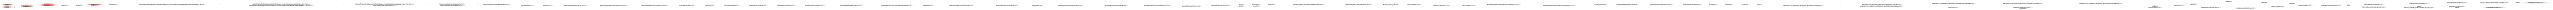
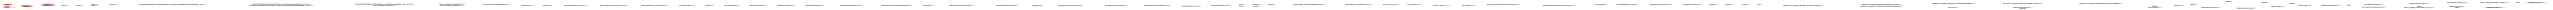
  digraph {
    rankdir=LR
    node [color=gray40 fillcolor=white shape=octagon style=filled]
    edge [arrowhead=tee style=dotted]
    n1 [color=darkgreen label="EasyMock.expect(taskMaster.getTaskRunner()).andReturn(Optional.of(taskRunner)).anyTimes()@@@23@@@['1', '1', '1']"]
    n2 [color=teal label="EasyMock.expect(taskRunner.getRunningTasks()).andReturn(Collections.EMPTY_LIST).anyTimes()@@@24@@@['1', '1', '1']"]
    n3 [color=brown label="EasyMock.expect(taskStorage.getActiveTasksByDatasource(DATASOURCE)).andReturn(ImmutableList.of()).anyTimes()@@@25@@@['1', '1', '1']" shape=trapezium]
    n4 [color=teal label="EasyMock.expect(taskClient.getStatusAsync(EasyMock.anyString())).andReturn(Futures.immediateFuture(SeekableStreamIndexTaskRunner.Status.NOT_STARTED)).anyTimes()@@@26@@@['1', '1', '1']"]
    n5 [color=brown label="Task successfulTask0 = phaseTwoTasks.get(0)@@@27@@@['1', '1', '1']"]
    n6 [color=darkgreen label="EasyMock.expect(supervisorRecordSupplier.getEarliestSequenceNumber(EasyMock.anyObject())).andReturn(\"0\").anyTimes()@@@16@@@['1', '1', '1']"]
    n7 [color=brown label="EasyMock.expect(supervisorRecordSupplier.getLatestSequenceNumber(new StreamPartition<>(STREAM,SHARD_ID2))).andReturn(\"200\").anyTimes()@@@18@@@['1', '1', '1']"]
    n8 [color=teal label="EasyMock.expect(supervisorRecordSupplier.getLatestSequenceNumber(new StreamPartition<>(STREAM,SHARD_ID1))).andReturn(\"200\").anyTimes()@@@17@@@['0', '0', '1']"]
    n9 [color=darkgreen label="supervisorRecordSupplier.seek(EasyMock.anyObject(),EasyMock.anyString())@@@19@@@['1', '1', '1']"]
    n10 [label="EasyMock.reset(taskClient)@@@39@@@['1', '1', '1']"]
    n11 [label="EasyMock.expect(taskClient.getStatusAsync(EasyMock.anyString())).andReturn(Futures.immediateFuture(SeekableStreamIndexTaskRunner.Status.NOT_STARTED)).anyTimes()@@@40@@@['1', '1', '1']" shape=trapezium]
    n12 [color=brown label="EasyMock.expect(taskClient.getStartTimeAsync(EasyMock.anyString())).andReturn(Futures.immediateFuture(DateTimes.nowUtc())).anyTimes()@@@41@@@['1', '1', '1']"]
    n13 [color=darkgreen fillcolor=tomato label="EasyMock.reset(taskStorage)@@@4@@@['1', '1', '1']" shape=trapezium]
    n14 [color=darkgreen label="EasyMock.reset(taskQueue)@@@5@@@['1', '1', '1']" shape=trapezium]
    n15 [color=brown label="EasyMock.reset(taskClient)@@@6@@@['1', '1', '1']"]
    n16 [label="Assert.assertEquals((Integer)1,group1Config.getTaskGroupId())@@@66@@@['0', '0', '1']"]
    n17 [color=teal label="Assert.assertEquals(group0ExpectedStartSequenceNumbers,group0Config.getStartSequenceNumbers())@@@67@@@['1', '0', '1']"]
    n18 [color=brown label="Assert.assertEquals(group0ExpectedEndSequenceNumbers,group0Config.getEndSequenceNumbers())@@@68@@@['1', '0', '1']"]
    n19 [color=teal label="Map<Integer,Set<String>> expectedPartitionGroups = ImmutableMap.of(0,ImmutableSet.of(SHARD_ID2),1,ImmutableSet.of())@@@58@@@['0', '1', '0']" shape=trapezium]
    n20 [label="verifyAll()@@@37@@@['1', '1', '1']" shape=trapezium]
    n21 [color=darkgreen label="EasyMock.reset(taskStorage)@@@38@@@['1', '1', '1']" shape=trapezium]
    n22 [color=darkgreen label="supervisor.runInternal()@@@36@@@['1', '1', '1']"]
    n23 [label="EasyMock.replay(taskClient)@@@55@@@['1', '1', '1']" shape=trapezium]
    n24 [color=brown label="supervisor.runInternal()@@@56@@@['1', '1', '1']" shape=trapezium]
    n25 [color=brown label="verifyAll()@@@57@@@['1', '1', '1']" shape=trapezium]
    n26 [color=darkgreen label="ConcurrentHashMap<String,String> expectedPartitionOffsets = new ConcurrentHashMap<>(ImmutableMap.of(SHARD_ID2,\"-1\",SHARD_ID1,\"-1\",SHARD_ID0,\"-1\"))@@@59@@@['0', '1', '0']"]
    n27 [color=darkgreen label="Assert.assertEquals(expectedPartitionGroups,supervisor.getPartitionGroups())@@@60@@@['0', '1', '0']" shape=trapezium]
    n28 [fillcolor=lightgray label="Assert.assertEquals(expectedPartitionOffsets,supervisor.getPartitionOffsets())@@@61@@@['0', '1', '0']"]
    n29 [color=brown label="TreeMap<Integer,Map<String,String>> checkpointsGroup0 = new TreeMap<>()@@@42@@@['1', '1', '1']"]
    n30 [color=brown label="checkpointsGroup0.put(0,ImmutableMap.of(SHARD_ID2,\"100\"))@@@43@@@['1', '1', '1']"]
    n31 [color=darkgreen label="EasyMock.expect(taskClient.getCheckpointsAsync(EasyMock.contains(\"sequenceName-0\"),EasyMock.anyBoolean())).andReturn(Futures.immediateFuture(checkpointsGroup0)).times(1)@@@46@@@['1', '1', '1']"]
    n32 [color=teal label="TreeMap<Integer,Map<String,String>> checkpointsGroup1 = new TreeMap<>()@@@44@@@['0', '0', '1']" shape=trapezium]
    n33 [color=brown label="SeekableStreamStartSequenceNumbers<String,String> group0ExpectedStartSequenceNumbers = new SeekableStreamStartSequenceNumbers<>(STREAM,ImmutableMap.of(SHARD_ID1,\"100\"),ImmutableSet.of(SHARD_ID1))@@@58@@@['0', '0', '1']"]
    n34 [color=teal label="SeekableStreamEndSequenceNumbers<String,String> group0ExpectedEndSequenceNumbers = new SeekableStreamEndSequenceNumbers<>(STREAM,ImmutableMap.of(SHARD_ID1,KinesisSequenceNumber.NO_END_SEQUENCE_NUMBER))@@@59@@@['0', '0', '1']"]
    n35 [color=brown label="SeekableStreamStartSequenceNumbers<String,String> group1ExpectedStartSequenceNumbers = new SeekableStreamStartSequenceNumbers<>(STREAM,ImmutableMap.of(SHARD_ID2,\"100\"),ImmutableSet.of(SHARD_ID2))@@@60@@@['0', '0', '1']" shape=trapezium]
    n36 [color=darkgreen label="KinesisIndexTaskIOConfig group1Config = ((KinesisIndexTask)postSplitTasks.get(1)).getIOConfig()@@@64@@@['0', '0', '1']"]
    n37 [color=teal label="Assert.assertEquals((Integer)0,group0Config.getTaskGroupId())@@@65@@@['1', '1', '1']"]
    n38 [color=darkgreen label="EasyMock.expect(supervisorRecordSupplier.getAssignment()).andReturn(ImmutableSet.of(SHARD1_PARTITION,SHARD2_PARTITION)).anyTimes()@@@13@@@['0', '0', '1']"]
    n39 [color=teal label="supervisorRecordSupplier.seekToLatest(EasyMock.anyObject())@@@14@@@['1', '1', '1']"]
    n40 [color=teal label="EasyMock.expectLastCall().anyTimes()@@@15@@@['1', '1', '1']" shape=trapezium]
    n41 [label="List<Task> postSplitTasks = postSplitCaptured.getValues()@@@48@@@['1', '1', '1']"]
    n42 [color=darkgreen label="EasyMock.expect(taskClient.getCheckpointsAsync(EasyMock.contains(\"sequenceName-1\"),EasyMock.anyBoolean())).andReturn(Futures.immediateFuture(checkpointsGroup1)).times(1)@@@47@@@['0', '0', '1']" shape=trapezium]
    n43 [color=brown label="EasyMock.expect(taskStorage.getActiveTasksByDatasource(DATASOURCE)).andReturn(postSplitTasks).anyTimes()@@@49@@@['1', '1', '1']"]
    n44 [color=brown label="KinesisIndexTaskIOConfig group0Config = ((KinesisIndexTask)postSplitTasks.get(0)).getIOConfig()@@@54@@@['1', '1', '0']"]
    n45 [label="Assert.assertEquals((Integer)0,group0Config.getTaskGroupId())@@@55@@@['1', '1', '0']" shape=trapezium]
    n46 [color=brown label="KinesisIndexTaskIOConfig group0Config = ((KinesisIndexTask)postSplitTasks.get(0)).getIOConfig()@@@63@@@['1', '1', '1']"]
    n47 [color=teal label="EasyMock.expect(taskStorage.getStatus(task.getId())).andReturn(Optional.of(TaskStatus.running(task.getId()))).anyTimes()@@@51@@@['1', '1', '1']"]
    n48 [color=darkgreen label="EasyMock.expectLastCall().anyTimes()@@@20@@@['1', '1', '1']" shape=trapezium]
    n49 [label="Assert.assertEquals(group1ExpectedStartSequenceNumbers,group1Config.getStartSequenceNumbers())@@@69@@@['0', '0', '1']" shape=trapezium]
    n50 [label="SeekableStreamEndSequenceNumbers<String,String> group1ExpectedEndSequenceNumbers = new SeekableStreamEndSequenceNumbers<>(STREAM,ImmutableMap.of(SHARD_ID2,KinesisSequenceNumber.NO_END_SEQUENCE_NUMBER))@@@61@@@['0', '0', '1']" shape=trapezium]
    n51 [color=teal label="Assert.assertEquals(group1ExpectedEndSequenceNumbers,group1Config.getEndSequenceNumbers())@@@70@@@['0', '0', '1']"]
    n52 [color=brown label="Assert.assertEquals(2,postSplitTasks.size())@@@62@@@['0', '0', '1']" shape=trapezium]
    n53 [label="EasyMock.expect(indexerMetadataStorageCoordinator.resetDataSourceMetadata(DATASOURCE,new KinesisDataSourceMetadata(new SeekableStreamEndSequenceNumbers<String,String>(STREAM,ImmutableMap.of(SHARD_ID0,KinesisSequenceNumber.EXPIRED_MARKER,SHARD_ID1,\"100\",SHARD_ID2,\"100\"))))).andReturn(true).anyTimes()@@@11@@@['0', '0', '1']"]
    n54 [label="EasyMock.expect(supervisorRecordSupplier.getPartitionIds(STREAM)).andReturn(ImmutableSet.of(SHARD_ID1,SHARD_ID2)).anyTimes()@@@12@@@['0', '0', '1']" shape=trapezium]
-   n55 [fillcolor=tomato label="EasyMock.reset(taskRunner)@@@8@@@['1', '1', '1']" shape=trapezium]
+   n55 [label="EasyMock.reset(taskRunner)@@@8@@@['1', '1', '1']" shape=trapezium]
    n56 [color=darkgreen label="EasyMock.reset(supervisorRecordSupplier)@@@9@@@['1', '1', '1']" shape=trapezium]
    n57 [label="EasyMock.expect(indexerMetadataStorageCoordinator.getDataSourceMetadata(DATASOURCE)).andReturn(new KinesisDataSourceMetadata(new SeekableStreamEndSequenceNumbers<String,String>(STREAM,ImmutableMap.of(SHARD_ID0,KinesisSequenceNumber.END_OF_SHARD_MARKER,SHARD_ID1,\"100\",SHARD_ID2,\"100\")))).anyTimes()@@@10@@@['0', '0', '1']" shape=trapezium]
    n58 [color=darkgreen label="EasyMock.expect(indexerMetadataStorageCoordinator.getDataSourceMetadata(DATASOURCE)).andReturn(new KinesisDataSourceMetadata(new SeekableStreamEndSequenceNumbers<String,String>(STREAM,ImmutableMap.of(SHARD_ID0,KinesisSequenceNumber.END_OF_SHARD_MARKER,SHARD_ID1,KinesisSequenceNumber.END_OF_SHARD_MARKER,SHARD_ID2,\"100\")))).anyTimes()@@@10@@@['1', '1', '0']"]
    n59 [color=darkgreen label="EasyMock.expect(taskStorage.getStatus(successfulTask0.getId())).andReturn(Optional.of(TaskStatus.success(successfulTask0.getId())))@@@28@@@['1', '1', '1']" shape=trapezium]
    n60 [label="EasyMock.expect(taskStorage.getTask(successfulTask0.getId())).andReturn(Optional.of(successfulTask0)).anyTimes()@@@29@@@['1', '1', '1']" shape=trapezium]
    n61 [color=teal fillcolor=tomato label="List<Task> phaseTwoTasks@@@2@@@['1', '1', '0']"]
    n62 [color=darkgreen fillcolor=tomato label="List<Task> phaseTwoTasks@@@2@@@['0', '0', '1']" shape=trapezium]
    n63 [color=brown label="EasyMock.replay(taskStorage)@@@54@@@['1', '1', '1']"]
    n64 [label="EasyMock.expect(supervisorRecordSupplier.getAssignment()).andReturn(ImmutableSet.of(SHARD2_PARTITION)).anyTimes()@@@13@@@['1', '1', '0']" shape=trapezium]
    n65 [color=brown label="EasyMock.expect(taskQueue.add(EasyMock.capture(postSplitCaptured))).andReturn(true).times(2)@@@34@@@['0', '0', '1']"]
    n66 [color=darkgreen label="replayAll()@@@35@@@['1', '1', '1']" shape=trapezium]
    n67 [color=teal label="EasyMock.expect(taskStorage.getTask(successfulTask1.getId())).andReturn(Optional.of(successfulTask1)).anyTimes()@@@32@@@['0', '0', '1']" shape=trapezium]
    n68 [label="EasyMock.expect(taskClient.getStartTimeAsync(EasyMock.anyString())).andReturn(Futures.immediateFuture(DateTimes.nowUtc())).anyTimes()@@@33@@@['1', '1', '1']"]
    n69 [label="EasyMock.expect(taskQueue.add(EasyMock.capture(postSplitCaptured))).andReturn(true).times(1)@@@30@@@['1', '1', '0']"]
    n70 [label="EasyMock.expect(taskMaster.getTaskQueue()).andReturn(Optional.of(taskQueue)).anyTimes()@@@22@@@['1', '1', '1']"]
    n71 [label="EasyMock.reset(indexerMetadataStorageCoordinator)@@@3@@@['1', '1', '1']" shape=trapezium]
    n72 [color=darkgreen label="checkpointsGroup1.put(1,ImmutableMap.of(SHARD_ID1,\"100\"))@@@45@@@['0', '0', '1']"]
    n73 [color=brown label="EasyMock.expect(taskStorage.getTask(task.getId())).andReturn(Optional.of(task)).anyTimes()@@@52@@@['1', '1', '1']"]
    n74 [color=brown label="Task successfulTask1 = phaseTwoTasks.get(1)@@@30@@@['0', '0', '1']"]
    n75 [color=darkgreen label="SeekableStreamStartSequenceNumbers<String,String> group0ExpectedStartSequenceNumbers = new SeekableStreamStartSequenceNumbers<>(STREAM,ImmutableMap.of(SHARD_ID2,\"100\"),ImmutableSet.of(SHARD_ID2))@@@51@@@['1', '1', '0']" shape=trapezium]
    n76 [label="SeekableStreamEndSequenceNumbers<String,String> group0ExpectedEndSequenceNumbers = new SeekableStreamEndSequenceNumbers<>(STREAM,ImmutableMap.of(SHARD_ID2,KinesisSequenceNumber.NO_END_SEQUENCE_NUMBER))@@@52@@@['1', '1', '0']" shape=trapezium]
    n77 [color=brown label="Assert.assertEquals(1,postSplitTasks.size())@@@53@@@['1', '1', '0']" shape=trapezium]
    n78 [label="Map<Integer,Map<String,String>> expectedPartitionGroups = ImmutableMap.of(0,ImmutableMap.of(SHARD_ID1,\"-1\"),1,ImmutableMap.of(SHARD_ID2,\"-1\"))@@@71@@@['0', '0', '1']"]
    n79 [color=brown fillcolor=lightgray label="Assert.assertEquals(expectedPartitionGroups,supervisor.getPartitionGroups())@@@72@@@['0', '0', '1']" shape=trapezium]
    n80 [color=brown label="EasyMock.expect(taskStorage.getStatus(successfulTask1.getId())).andReturn(Optional.of(TaskStatus.success(successfulTask1.getId())))@@@31@@@['0', '0', '1']" shape=trapezium]
    n81 [fillcolor=lightgray label="testShardMergePhaseThree['0', '1', '0']" shape=trapezium]
    n82 [label="EasyMock.reset(taskMaster)@@@7@@@['1', '1', '1']" shape=trapezium]
    n83 [label="EasyMock.expect(indexerMetadataStorageCoordinator.resetDataSourceMetadata(DATASOURCE,new KinesisDataSourceMetadata(new SeekableStreamEndSequenceNumbers<String,String>(STREAM,ImmutableMap.of(SHARD_ID0,KinesisSequenceNumber.EXPIRED_MARKER,SHARD_ID1,KinesisSequenceNumber.EXPIRED_MARKER,SHARD_ID2,\"100\"))))).andReturn(true).anyTimes()@@@11@@@['1', '1', '0']" shape=trapezium]
    n84 [color=teal fillcolor=tomato label="testShardSplitPhaseThree['0', '0', '1']" shape=trapezium]
    n85 [color=teal label="EasyMock.expect(supervisorRecordSupplier.getPartitionIds(STREAM)).andReturn(ImmutableSet.of(SHARD_ID2)).anyTimes()@@@12@@@['1', '1', '0']"]
    n86 [label="Capture<Task> postSplitCaptured = Capture.newInstance(CaptureType.ALL)@@@21@@@['1', '1', '1']"]
    n87 [color=teal fillcolor=lightgray label="testShardMergePhaseThree['1', '0', '0']" shape=trapezium]
    n1 -> n2
    n2 -> n3 [arrowhead=vee]
    n3 -> n4 [arrowhead=box style=solid]
    n4 -> n5 [arrowhead=box style=solid]
    n5 -> n59 [arrowhead=box style=solid]
    n6 -> n7 [arrowhead=box]
    n6 -> n8 [style=dashed]
    n7 -> n9 [arrowhead=box style=solid]
    n8 -> n7 [style=dashed]
    n9 -> n48 [style=dashed]
    n10 -> n11 [style=solid]
    n11 -> n12 [style=solid]
    n12 -> n29 [style=dashed]
    n13 -> n14 [arrowhead=vee style=solid]
    n14 -> n15 [arrowhead=vee style=solid]
    n15 -> n55 [arrowhead=box style=solid]
    n15 -> n82 [arrowhead=vee style=solid]
    n16 -> n17
    n17 -> n18 [arrowhead=vee label=expectedPartitionGroups style=dashed]
    n17 -> n18 [arrowhead=box]
    n17 -> n19 [label=0 style=solid]
    n18 -> n49 [arrowhead=box style=dashed]
    n19 -> n26
    n19 -> n27 [label=expectedPartitionGroups]
    n20 -> n21 [style=solid]
    n20 -> n22 [style=solid]
    n21 -> n10 [arrowhead=box]
    n23 -> n24 [arrowhead=vee]
    n24 -> n25 [style=dashed]
    n25 -> n33 [arrowhead=vee]
    n25 -> n75 [arrowhead=vee]
    n26 -> n27 [arrowhead=vee style=solid]
    n26 -> n28 [label=expectedPartitionOffsets style=solid]
    n27 -> n28 [arrowhead=vee style=solid]
    n29 -> n30 [style=solid]
    n30 -> n31 [arrowhead=vee]
    n30 -> n32 [arrowhead=vee style=solid]
    n31 -> n41 [style=dashed]
    n31 -> n42 [arrowhead=vee style=dashed]
    n32 -> n72 [arrowhead=vee style=solid]
    n33 -> n17 [label=group0ExpectedStartSequenceNumbers style=dashed]
    n33 -> n34 [arrowhead=box style=dashed]
    n34 -> n18 [arrowhead=vee label=group0ExpectedEndSequenceNumbers]
    n34 -> n35 [arrowhead=vee style=solid]
    n35 -> n49 [arrowhead=vee label=group1ExpectedStartSequenceNumbers]
    n35 -> n50 [arrowhead=vee style=solid]
    n36 -> n37
    n37 -> n16 [arrowhead=vee style=dashed]
    n37 -> n17 [arrowhead=box style=dashed]
    n37 -> n19 [arrowhead=vee]
    n38 -> n39 [arrowhead=vee style=dashed]
    n39 -> n40 [arrowhead=box style=solid]
    n40 -> n6 [arrowhead=box style=solid]
    n41 -> n43
    n42 -> n41 [arrowhead=box]
    n43 -> n47 [arrowhead=vee style=dashed]
    n44 -> n45 [arrowhead=vee style=dashed]
    n45 -> n46 [style=solid]
    n46 -> n36 [arrowhead=vee]
    n46 -> n37 [arrowhead=vee style=solid]
    n47 -> n73 [arrowhead=box style=dashed]
    n48 -> n86 [arrowhead=box style=dashed]
    n49 -> n51 [arrowhead=vee]
    n50 -> n51 [arrowhead=box label=group1ExpectedEndSequenceNumbers style=solid]
    n50 -> n52
    n51 -> n78 [arrowhead=box style=dashed]
    n52 -> n46 [arrowhead=box style=solid]
    n53 -> n54
    n54 -> n38 [arrowhead=box style=solid]
    n55 -> n56 [arrowhead=vee]
    n56 -> n57 [arrowhead=box style=solid]
    n56 -> n58 [arrowhead=box style=solid]
    n57 -> n53 [style=dashed]
    n58 -> n57 [arrowhead=box label=0 style=dashed]
    n58 -> n83
    n59 -> n60 [style=dashed]
    n60 -> n68 [arrowhead=box]
    n60 -> n74 [arrowhead=box style=dashed]
    n61 -> n62 [arrowhead=box label=0]
    n63 -> n23 [arrowhead=box]
    n64 -> n38 [arrowhead=vee label=0 style=dashed]
    n64 -> n39
    n65 -> n66 [arrowhead=vee]
    n66 -> n22 [arrowhead=box]
    n67 -> n68 [arrowhead=vee]
    n68 -> n65 [arrowhead=box]
    n68 -> n69 [arrowhead=vee]
    n69 -> n65 [arrowhead=box label=0 style=dashed]
    n69 -> n66 [style=dashed]
    n70 -> n1 [arrowhead=vee]
    n71 -> n13 [arrowhead=box]
    n72 -> n31 [arrowhead=box]
    n73 -> n47 [style=solid]
    n73 -> n63 [arrowhead=box]
    n74 -> n80 [arrowhead=box]
    n75 -> n33 [label=0 style=solid]
    n75 -> n46 [arrowhead=box label=group0ExpectedStartSequenceNumbers]
    n75 -> n76 [arrowhead=vee style=solid]
    n76 -> n34 [arrowhead=box label=0]
    n76 -> n37 [label=group0ExpectedEndSequenceNumbers style=dashed]
    n76 -> n77 [style=solid]
    n77 -> n44 [arrowhead=box style=dashed]
    n78 -> n79 [label=expectedPartitionGroups style=dashed]
    n78 -> n79 [style=solid]
    n80 -> n67 [arrowhead=vee style=dashed]
    n81 -> n61 [label=true]
    n81 -> n71 [style=dashed]
    n83 -> n53 [label=0 style=dashed]
    n83 -> n85 [arrowhead=vee style=solid]
    n84 -> n62 [label=true style=solid]
    n84 -> n71 [arrowhead=box]
    n85 -> n54 [arrowhead=vee label=0 style=solid]
    n85 -> n64 [style=solid]
    n86 -> n70 [style=solid]
    n87 -> n61 [arrowhead=box label=group style=solid]
    n87 -> n71 [style=solid]
  }
